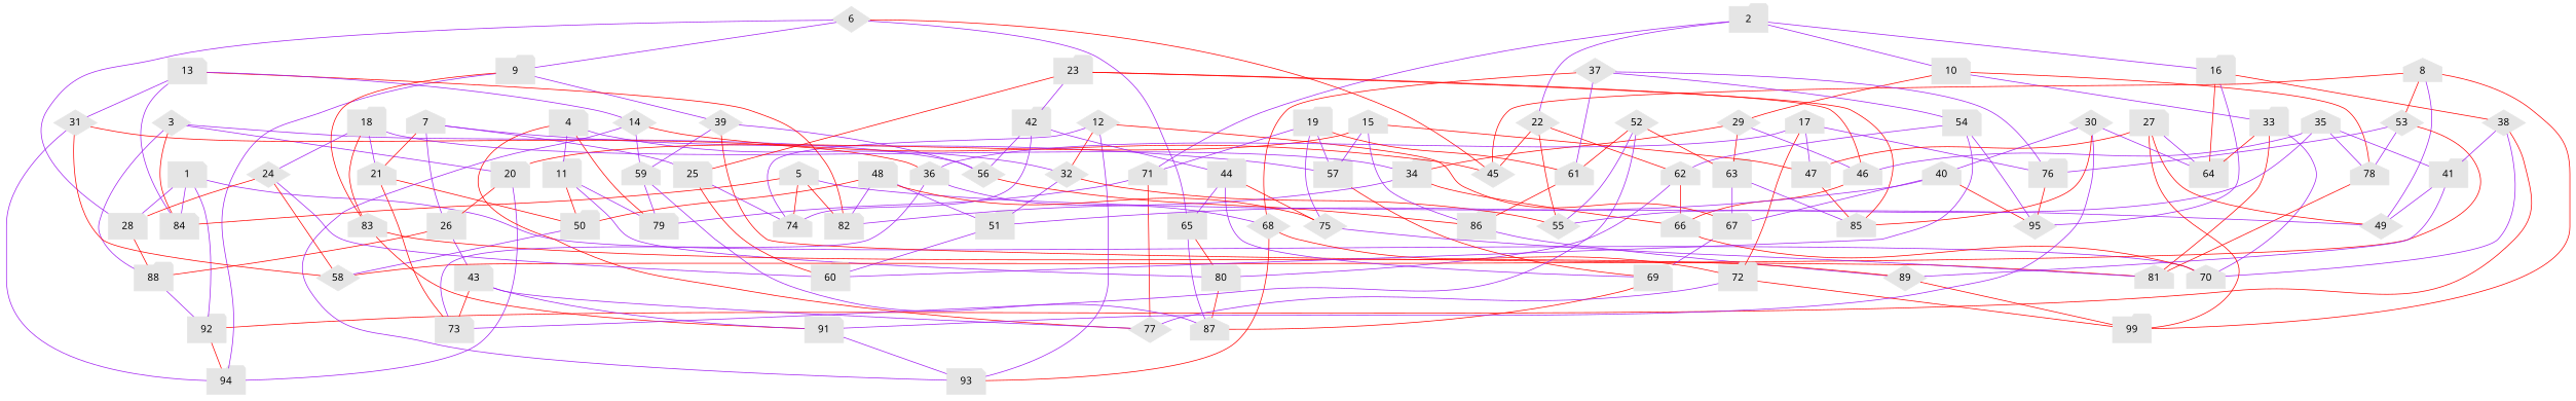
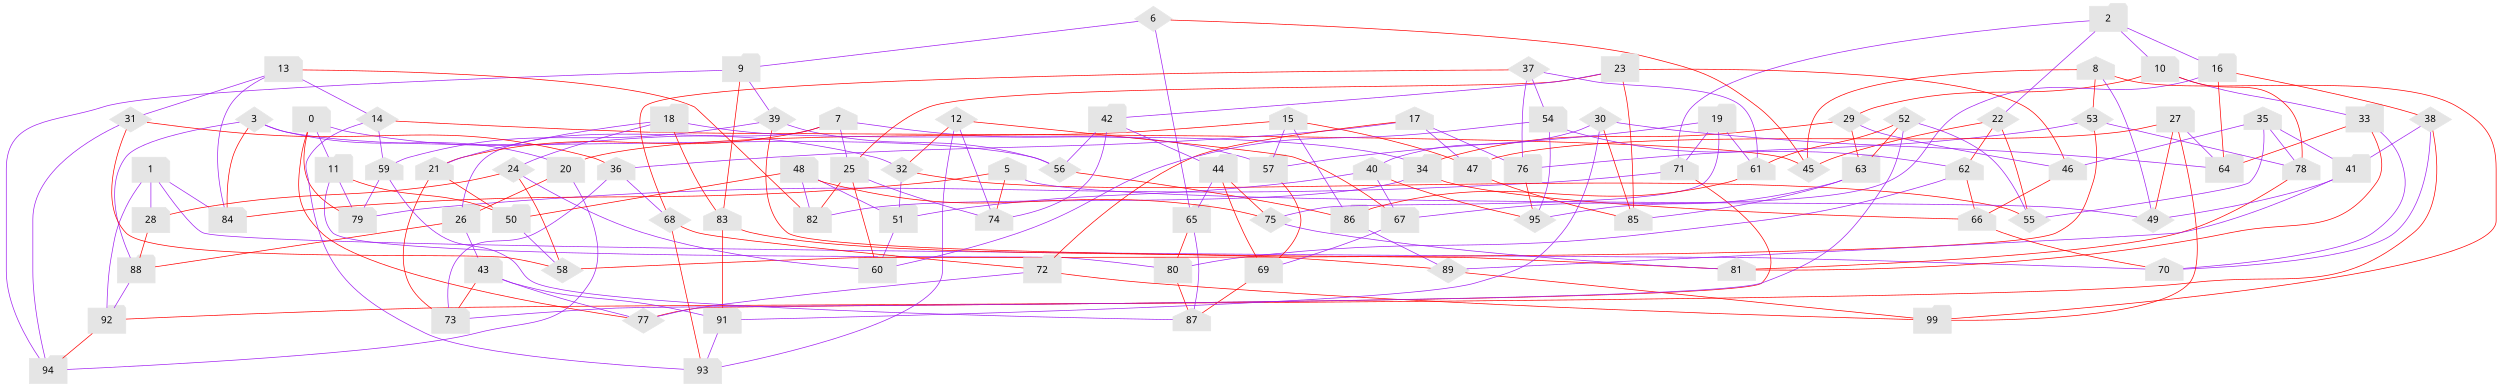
  graph {
    fontname="Noto Sans"
    node [color=gray90 fontname="Noto Sans" shape=folder style=filled]
    edge [color=purple fontname="Noto Sans"]
    1 [shape=note]
    28 [shape=note]
    70 [shape=house]
    84 [shape=note]
    92
    88
    94
    2
    10 [shape=note]
    16
    22 [shape=diamond]
    71 [shape=house]
    29 [shape=diamond]
    33
    78 [shape=house]
    38 [shape=diamond]
    64
    95 [shape=diamond]
    45 [shape=diamond]
    55 [shape=diamond]
    62 [shape=house]
    77 [shape=diamond]
    79 [shape=note]
    3 [shape=diamond]
    20 [shape=note]
    56 [shape=diamond]
    26
    86
-   4 [shape=note]
+   4 [shape=note label=0]
    11
    32 [shape=diamond]
    50
    80 [shape=note]
    51
    5 [shape=house]
    49 [shape=diamond]
    74 [shape=house]
    82 [shape=note]
    6 [shape=diamond]
    9
    65
    39 [shape=diamond]
    83 [shape=house]
    87 [shape=house]
    7 [shape=house]
    21 [shape=house]
    25 [shape=note]
    57
    73 [shape=note]
    60
    43 [shape=note]
    69 [shape=note]
    8 [shape=house]
    53 [shape=diamond]
    n55 [label=99]
    76
    58 [shape=diamond]
    59 [shape=house]
    81 [shape=house]
    91 [shape=note]
    89 [shape=diamond]
    34
    46 [shape=house]
    63
    12 [shape=diamond]
    67 [shape=note]
    93 [shape=note]
    13 [shape=note]
    14 [shape=diamond]
    31 [shape=diamond]
    36 [shape=house]
    15 [shape=house]
    47 [shape=note]
    85 [shape=house]
    41
    17 [shape=house]
    72
    68 [shape=diamond]
    18
    24 [shape=diamond]
    66 [shape=house]
    19
    61 [shape=house]
    75 [shape=diamond]
    23
    42
    44
    27 [shape=note]
    30 [shape=diamond]
    40 [shape=house]
    35 [shape=house]
    37 [shape=diamond]
    54 [shape=note]
    48 [shape=note]
    52 [shape=diamond]
    1 -- 28
    1 -- 70
    1 -- 84
    1 -- 92
    28 -- 88 [color=red]
    92 -- 94 [color=red]
    88 -- 92
    2 -- 10
    2 -- 16
    2 -- 22
    2 -- 71
    10 -- 29 [color=red]
    10 -- 33
    10 -- 78 [color=red]
    16 -- 38 [color=red]
    16 -- 64 [color=red]
    16 -- 95
    22 -- 45 [color=red]
    22 -- 55 [color=red]
    22 -- 62 [color=red]
    71 -- 77 [color=red]
    71 -- 79
    29 -- 34 [color=red]
    29 -- 46
    29 -- 63 [color=red]
    33 -- 70
    33 -- 64 [color=red]
    33 -- 81 [color=red]
    78 -- 81 [color=red]
    38 -- 70
    38 -- 92 [color=red]
    38 -- 41
    62 -- 80
    62 -- 66 [color=red]
    3 -- 84 [color=red]
    3 -- 88
    3 -- 20
    3 -- 56
    20 -- 94
    20 -- 26 [color=red]
    56 -- 86 [color=red]
    26 -- 88 [color=red]
    26 -- 43
    86 -- 89
    4 -- 77 [color=red]
    4 -- 79 [color=red]
    4 -- 11
    4 -- 32
    11 -- 79
    11 -- 50 [color=red]
    11 -- 80
    32 -- 55 [color=red]
    32 -- 51
    50 -- 58
    80 -- 87 [color=red]
    51 -- 60
    5 -- 84 [color=red]
    5 -- 49
    5 -- 74 [color=red]
-   5 -- 82 [color=red]
-   6 -- 28
+   25 -- 82 [color=red]
    6 -- 45 [color=red]
    6 -- 9
    6 -- 65
    9 -- 94
    9 -- 39
    9 -- 83 [color=red]
    65 -- 80 [color=red]
    65 -- 87
    39 -- 56
    39 -- 59
    39 -- 81 [color=red]
    83 -- 91 [color=red]
    83 -- 89 [color=red]
    7 -- 26
    7 -- 21 [color=red]
    7 -- 25
    7 -- 57
    21 -- 50 [color=red]
    21 -- 73 [color=red]
    25 -- 74
    25 -- 60 [color=red]
    57 -- 69 [color=red]
    43 -- 77
    43 -- 73 [color=red]
    43 -- 91
    69 -- 87 [color=red]
    8 -- 45 [color=red]
    8 -- 49
    8 -- 53 [color=red]
    8 -- n55 [color=red]
    53 -- 78
    53 -- 76
    53 -- 58 [color=red]
    76 -- 95 [color=red]
    59 -- 79
    59 -- 87
    91 -- 93
    89 -- n55 [color=red]
    34 -- 82
    34 -- 66 [color=red]
    46 -- 66 [color=red]
    63 -- 67
    63 -- 85
    12 -- 32 [color=red]
    12 -- 74
    12 -- 67 [color=red]
    12 -- 93
    67 -- 69
    13 -- 84
    13 -- 82 [color=red]
    13 -- 14
    13 -- 31
    14 -- 45 [color=red]
    14 -- 59
    14 -- 93
    31 -- 94
    31 -- 58 [color=red]
    31 -- 36 [color=red]
    36 -- 73
    36 -- 68
    15 -- 20 [color=red]
    15 -- 86
    15 -- 57
    15 -- 47 [color=red]
    47 -- 85 [color=red]
    41 -- 49
    41 -- 89
    17 -- 76
    17 -- 36
    17 -- 47
    17 -- 72 [color=red]
    72 -- 77
    72 -- n55 [color=red]
    68 -- 93 [color=red]
    68 -- 72 [color=red]
    18 -- 83 [color=red]
    18 -- 21
    18 -- 34
    18 -- 24
    24 -- 28 [color=red]
    24 -- 60
    24 -- 58 [color=red]
    66 -- 70 [color=red]
    19 -- 71
    19 -- 57
-   19 -- 61 [color=red]
+   19 -- 61
    19 -- 75
    61 -- 86 [color=red]
    75 -- 81
    23 -- 25 [color=red]
    23 -- 46 [color=red]
    23 -- 85 [color=red]
    23 -- 42
    42 -- 56
    42 -- 74
    42 -- 44
    44 -- 65
-   44 -- 69
+   44 -- 69 [color=red]
    44 -- 75 [color=red]
    27 -- 64
    27 -- 49 [color=red]
    27 -- n55 [color=red]
    27 -- 47 [color=red]
    30 -- 64
    30 -- 91
    30 -- 85 [color=red]
    30 -- 40
    40 -- 95 [color=red]
    40 -- 51
    40 -- 67
    35 -- 78
    35 -- 55
    35 -- 46
    35 -- 41
    37 -- 76
    37 -- 68 [color=red]
    37 -- 61
    37 -- 54
    54 -- 95
    54 -- 62
    54 -- 60
    48 -- 50 [color=red]
    48 -- 51
    48 -- 82
    48 -- 75 [color=red]
    52 -- 55
    52 -- 73
    52 -- 63 [color=red]
    52 -- 61 [color=red]
  }
